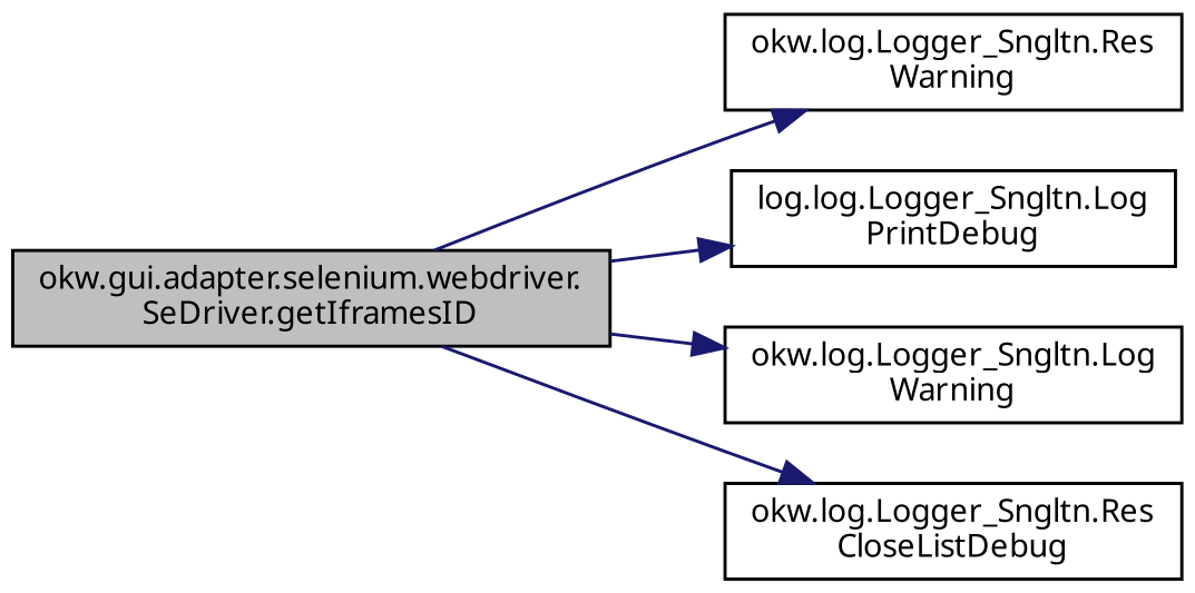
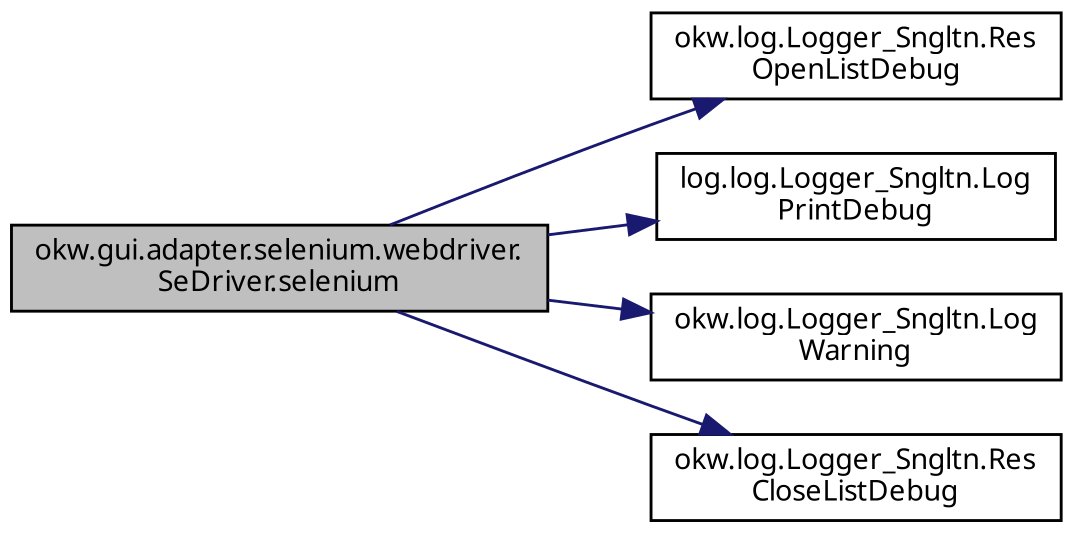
  digraph {
    fontname="Noto Sans"
    rankdir=LR
    node [color=black fillcolor=white fontname="Noto Sans" fontsize=10 shape=record style=filled]
    edge [color=midnightblue fontname="Noto Sans" fontsize=10 labelfontname=Helvetica labelfontsize=10 style=solid]
-   n1 [fillcolor=grey75 fontcolor=black height=0.2 label="okw.gui.adapter.selenium.webdriver.\lSeDriver.getIframesID" width=0.4]
-   n2 [height=0.2 label="okw.log.Logger_Sngltn.Res\lWarning" width=0.4]
+   n1 [fillcolor=grey75 fontcolor=black height=0.2 label="okw.gui.adapter.selenium.webdriver.\lSeDriver.selenium" width=0.4]
+   n2 [height=0.2 label="okw.log.Logger_Sngltn.Res\lOpenListDebug" width=0.4]
    n3 [height=0.2 label="log.log.Logger_Sngltn.Log\lPrintDebug" width=0.4]
    n4 [height=0.2 label="okw.log.Logger_Sngltn.Log\lWarning" width=0.4]
    n5 [height=0.2 label="okw.log.Logger_Sngltn.Res\lCloseListDebug" width=0.4]
    n1 -> n2
    n1 -> n3
    n1 -> n4
    n1 -> n5
  }
